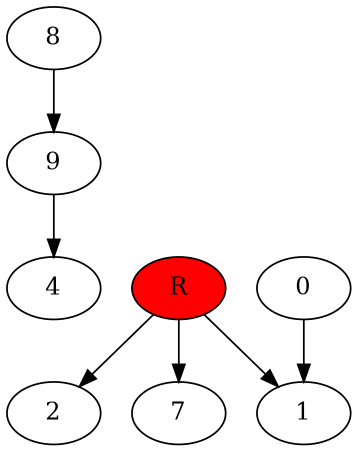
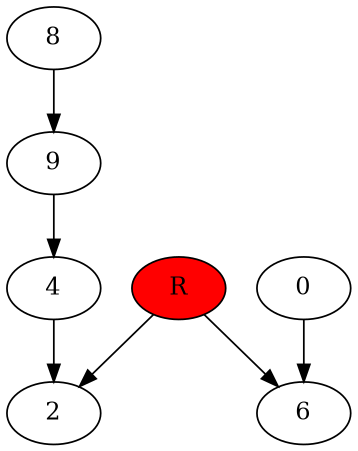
  digraph {
    8
    9
    4
    2
    n5 [label=0]
-   1
+   1 [label=6]
    R [fillcolor="#ff0000" style=filled]
-   7
    8 -> 9
    9 -> 4
+   4 -> 2
    n5 -> 1
    R -> 2
    R -> 1
-   R -> 7
  }
